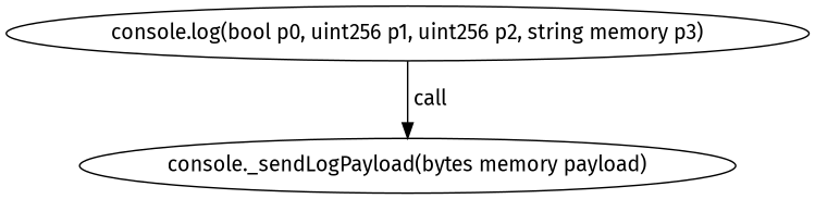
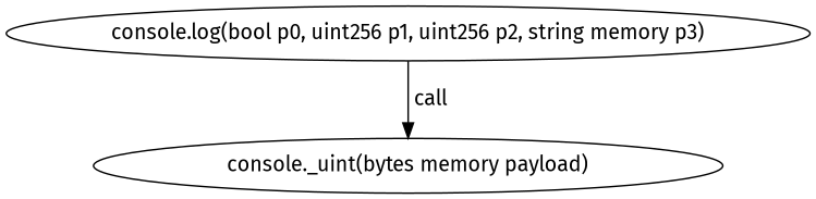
  digraph {
    fontname="Fira Sans"
    node [fontname="Fira Sans"]
    "console.log(bool p0, uint256 p1, uint256 p2, string memory p3)" [height=0.5 width=7.1464]
-   "console._sendLogPayload(bytes memory payload)" [height=0.5 width=5.7372]
+   "console._sendLogPayload(bytes memory payload)" [height=0.5 width=5.7372 label="console._uint(bytes memory payload)"]
    "console.log(bool p0, uint256 p1, uint256 p2, string memory p3)" -> "console._sendLogPayload(bytes memory payload)" [label=" call" fontname="Fira Sans"]
  }
